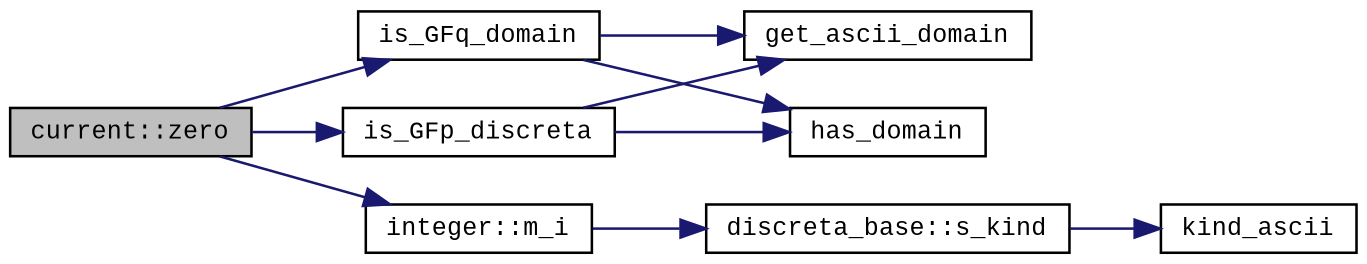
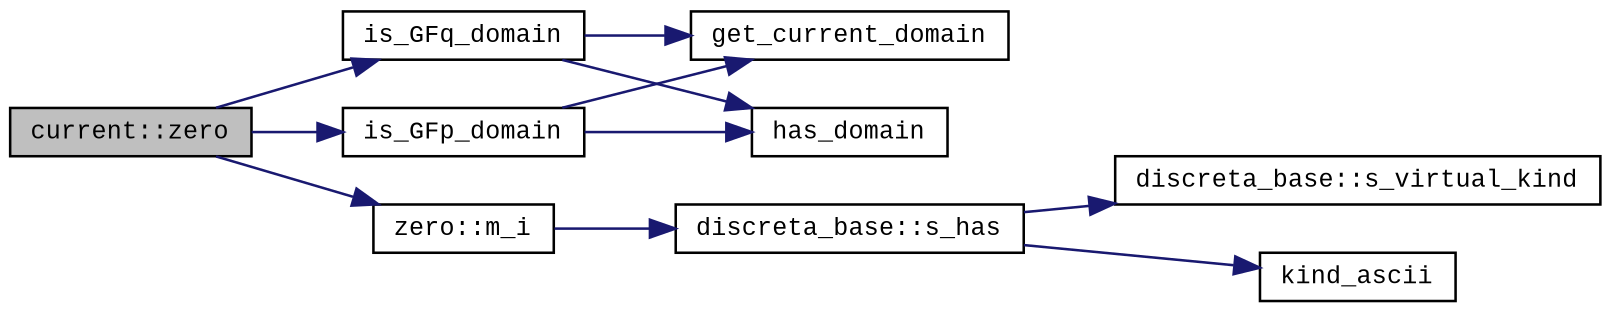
  digraph {
    fontname="Liberation Mono"
    rankdir=LR
    node [color=black fillcolor=white fontname="Liberation Mono" fontsize=10 shape=record style=filled]
    edge [color=midnightblue fontname="Liberation Mono" fontsize=10 labelfontname=Helvetica labelfontsize=10 style=solid]
    n1 [fillcolor=grey75 fontcolor=black height=0.2 label="current::zero" width=0.4]
-   n2 [height=0.2 label=is_GFp_discreta width=0.4]
-   n3 [height=0.2 label="integer::m_i" width=0.4]
+   n2 [height=0.2 label=is_GFp_domain width=0.4]
+   n3 [height=0.2 label="zero::m_i" width=0.4]
    n4 [height=0.2 label=is_GFq_domain width=0.4]
    n5 [height=0.2 label=has_domain width=0.4]
-   n6 [height=0.2 label=get_ascii_domain width=0.4]
-   n7 [height=0.2 label="discreta_base::s_kind" width=0.4]
+   n6 [height=0.2 label=get_current_domain width=0.4]
+   n7 [height=0.2 label="discreta_base::s_has" width=0.4]
+   n8 [height=0.2 label="discreta_base::s_virtual_kind" width=0.4]
    n9 [height=0.2 label=kind_ascii width=0.4]
    n1 -> n2
    n1 -> n3
    n1 -> n4
    n2 -> n5
    n2 -> n6
    n3 -> n7
    n4 -> n5
    n4 -> n6
+   n7 -> n8
    n7 -> n9
  }
